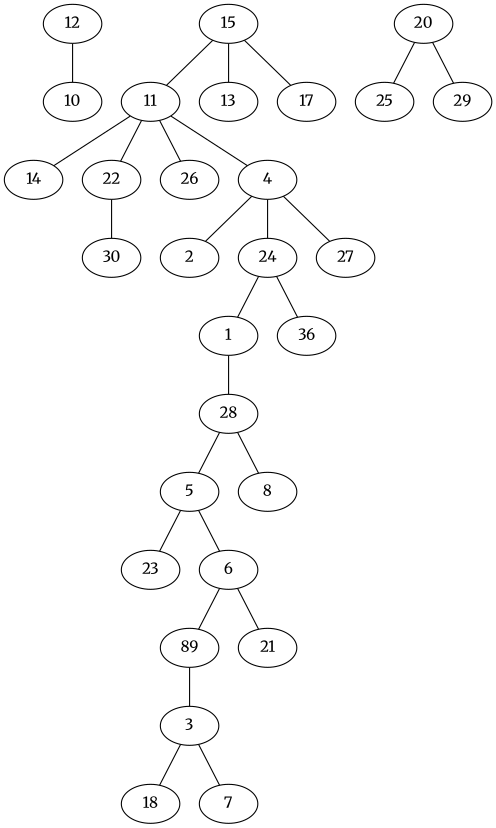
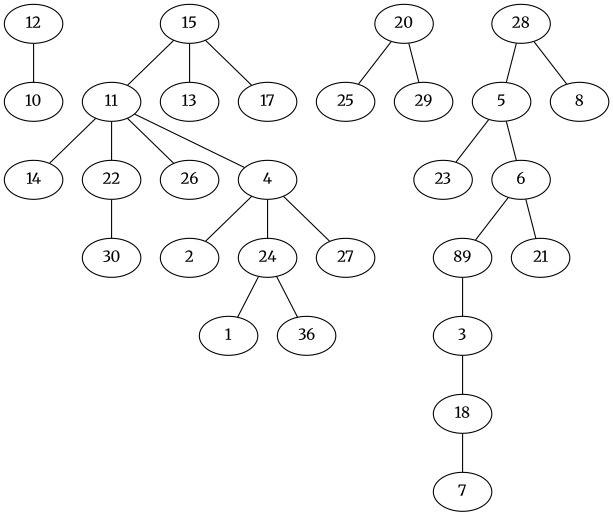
  graph {
    fontname=Merriweather
    node [fontname=Merriweather]
    edge [fontname=Merriweather]
    n1 [label=12]
    n2 [label=10]
    n3 [label=15]
    n4 [label=11]
    n5 [label=13]
    n6 [label=17]
    n7 [label=20]
    n8 [label=25]
    n9 [label=29]
    n10 [label=14]
    n11 [label=22]
    n12 [label=26]
    n13 [label=4]
    n14 [label=30]
    n15 [label=2]
    n16 [label=24]
    n17 [label=27]
    n18 [label=1]
    n19 [label=36]
    n20 [label=28]
    n21 [label=5]
    n22 [label=8]
    n23 [label=23]
    n24 [label=6]
    n25 [label=89]
    n26 [label=21]
    n27 [label=3]
    n28 [label=18]
    n29 [label=7]
    n1 -- n2
    n3 -- n4
    n3 -- n5
    n3 -- n6
    n4 -- n10
    n4 -- n11
    n4 -- n12
    n4 -- n13
    n7 -- n8
    n7 -- n9
    n11 -- n14
    n13 -- n15
    n13 -- n16
    n13 -- n17
    n16 -- n18
    n16 -- n19
-   n18 -- n20
    n20 -- n21
    n20 -- n22
    n21 -- n23
    n21 -- n24
    n24 -- n25
    n24 -- n26
    n25 -- n27
    n27 -- n28
-   n27 -- n29
+   n28 -- n29
  }
